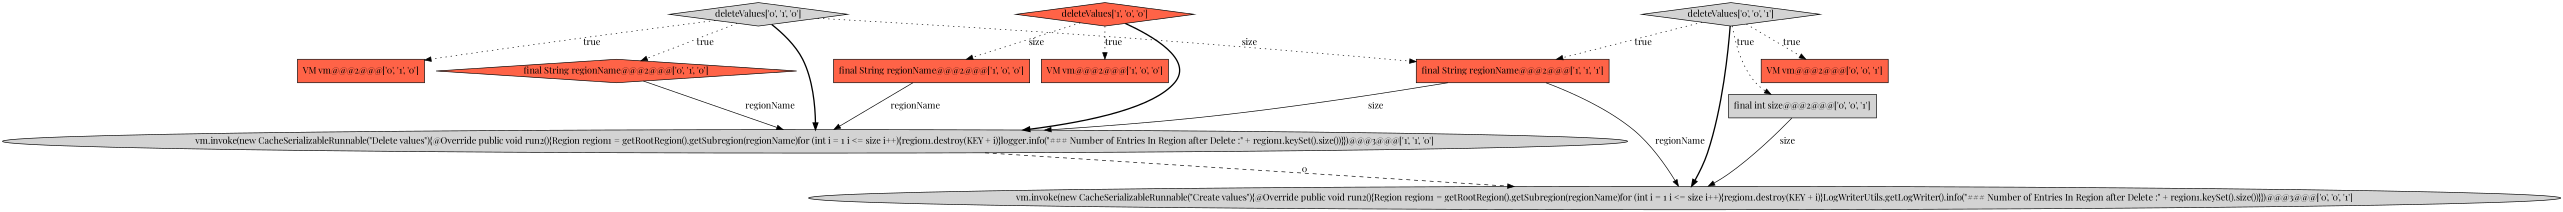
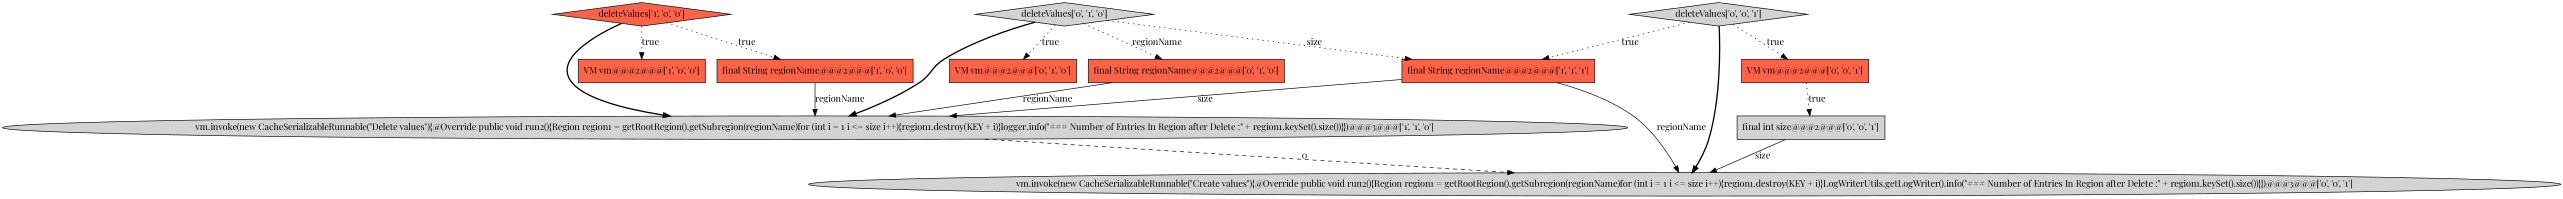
  digraph {
    fontname="Playfair Display"
    node [fillcolor=tomato fontname="Playfair Display" shape=box style=filled]
    edge [fontname="Playfair Display" style=dotted]
    n1 [label="final String regionName@@@2@@@['1', '0', '0']"]
    n2 [fillcolor=lightgray label="vm.invoke(new CacheSerializableRunnable(\"Delete values\"){@Override public void run2(){Region region1 = getRootRegion().getSubregion(regionName)for (int i = 1 i <= size i++){region1.destroy(KEY + i)}logger.info(\"### Number of Entries In Region after Delete :\" + region1.keySet().size())}})@@@3@@@['1', '1', '0']" shape=ellipse]
    n3 [fillcolor=lightgray label="vm.invoke(new CacheSerializableRunnable(\"Create values\"){@Override public void run2(){Region region1 = getRootRegion().getSubregion(regionName)for (int i = 1 i <= size i++){region1.destroy(KEY + i)}LogWriterUtils.getLogWriter().info(\"### Number of Entries In Region after Delete :\" + region1.keySet().size())}})@@@3@@@['0', '0', '1']" shape=ellipse]
    n4 [label="VM vm@@@2@@@['1', '0', '0']"]
    n5 [label="final String regionName@@@2@@@['1', '1', '1']"]
    n6 [label="VM vm@@@2@@@['0', '1', '0']"]
    n7 [fillcolor=lightgray label="deleteValues['0', '1', '0']" shape=diamond]
-   n8 [label="final String regionName@@@2@@@['0', '1', '0']" shape=diamond]
+   n8 [label="final String regionName@@@2@@@['0', '1', '0']"]
    n9 [label="VM vm@@@2@@@['0', '0', '1']"]
    n10 [fillcolor=lightgray label="deleteValues['0', '0', '1']" shape=diamond]
    n11 [fillcolor=lightgray label="final int size@@@2@@@['0', '0', '1']"]
    n12 [label="deleteValues['1', '0', '0']" shape=diamond]
    n1 -> n2 [label=regionName style=solid]
    n2 -> n3 [label=0 style=dashed]
    n5 -> n2 [label=size style=solid]
    n5 -> n3 [label=regionName style=solid]
    n7 -> n2 [style=bold]
    n7 -> n5 [label=size]
    n7 -> n6 [label=true]
-   n7 -> n8 [label=true]
+   n7 -> n8 [label=regionName]
    n8 -> n2 [label=regionName style=solid]
    n10 -> n3 [style=bold]
    n10 -> n5 [label=true]
    n10 -> n9 [label=true]
-   n10 -> n11 [label=true]
+   n9 -> n11 [label=true]
    n11 -> n3 [label=size style=solid]
-   n12 -> n1 [label=size]
+   n12 -> n1 [label=true]
    n12 -> n2 [style=bold]
    n12 -> n4 [label=true]
  }
